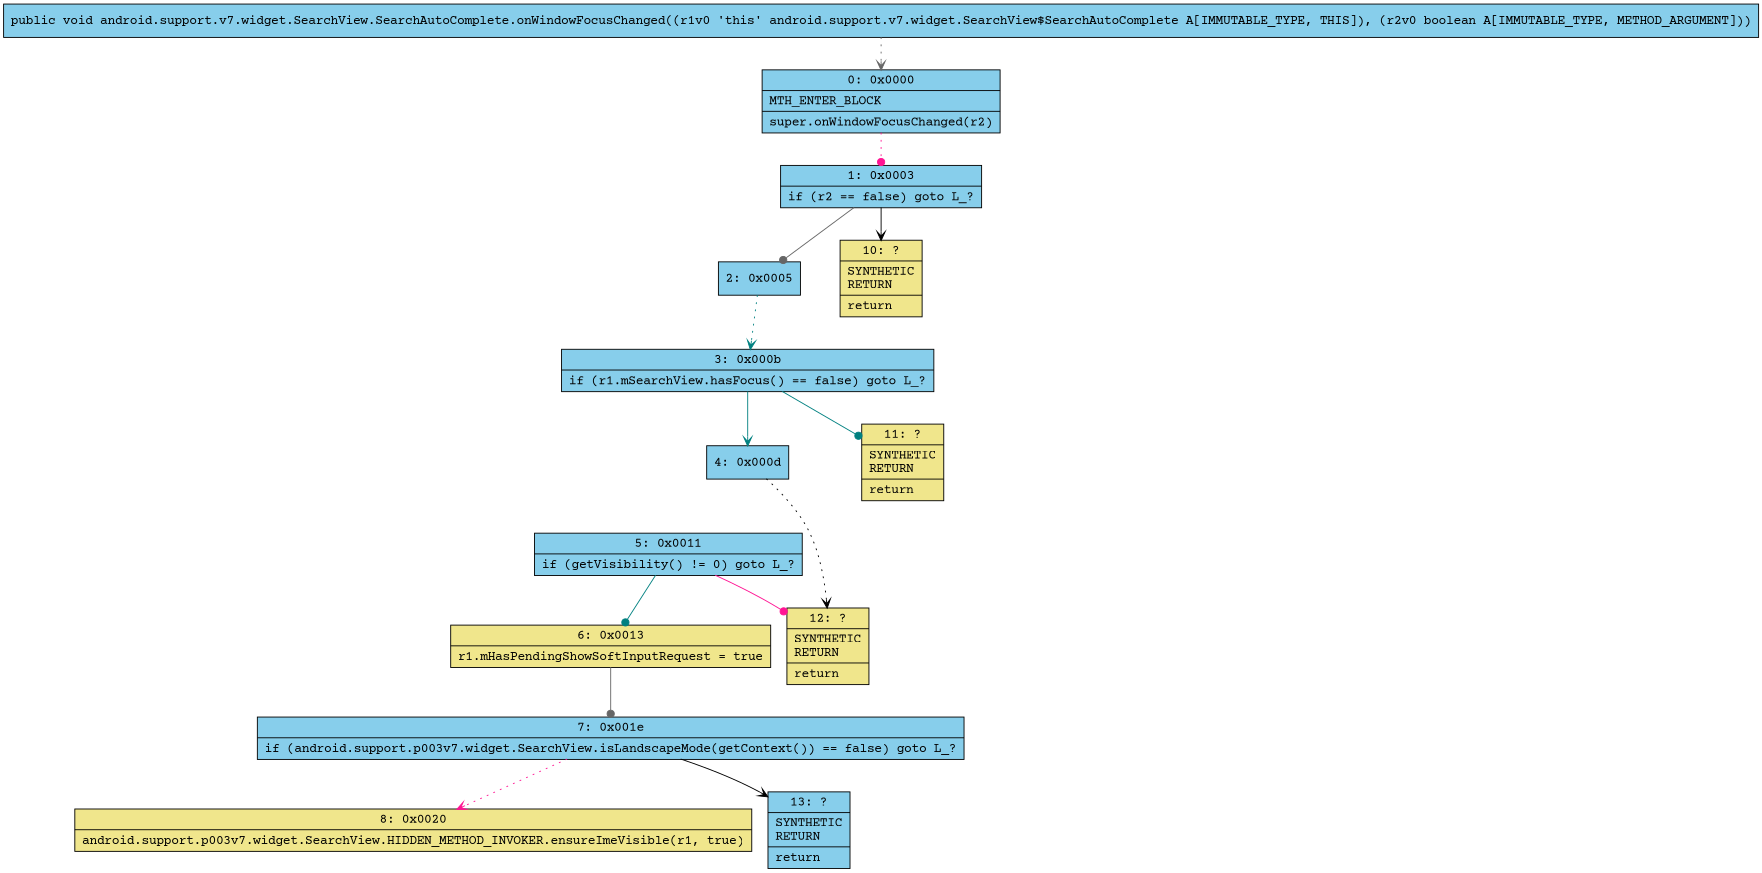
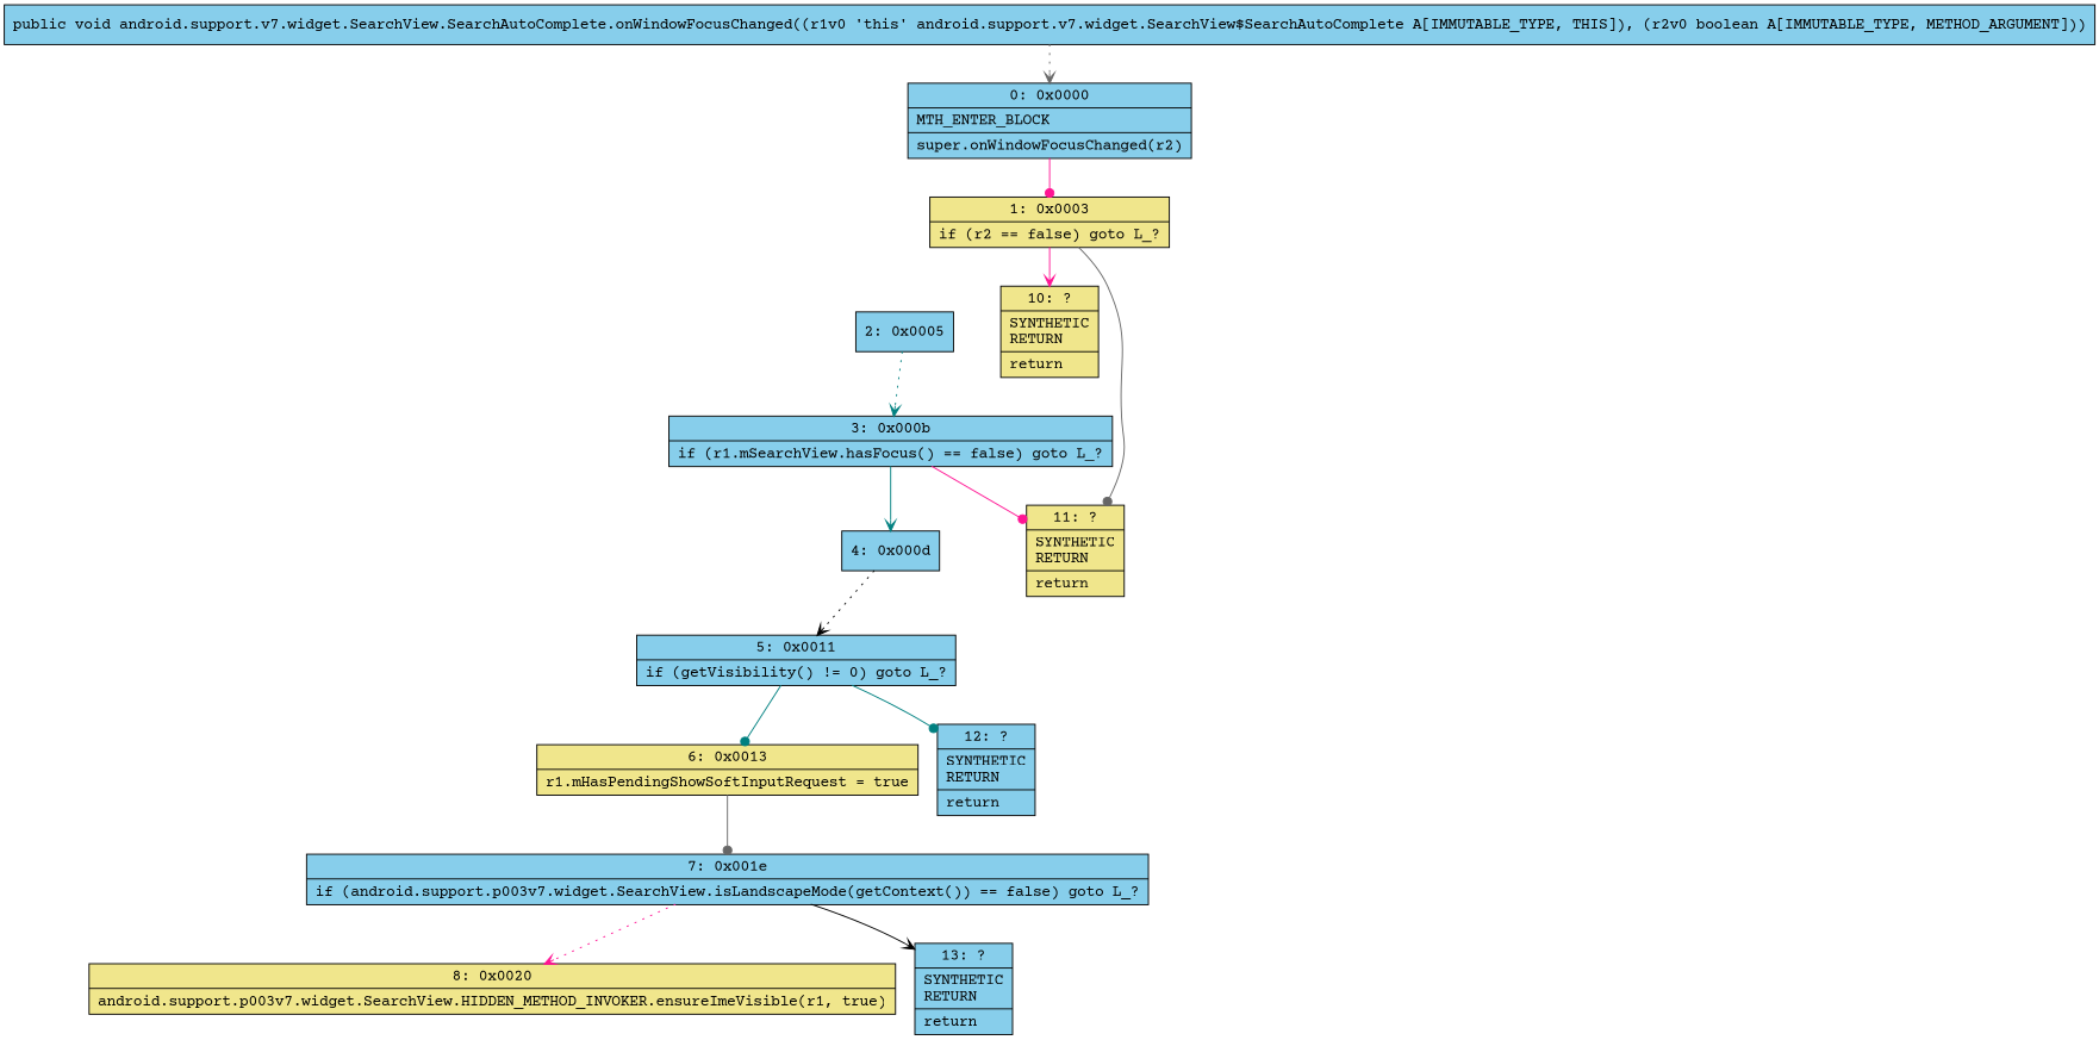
  digraph {
    fontname="Courier Prime"
    node [fillcolor=skyblue fontname="Courier Prime" shape=record style=filled]
    edge [arrowhead=vee color=teal fontname="Courier Prime" style=solid]
    n1 [label="{0\:\ 0x0000|MTH_ENTER_BLOCK\l|super.onWindowFocusChanged(r2)\l}"]
-   n2 [label="{1\:\ 0x0003|if (r2 == false) goto L_?\l}"]
+   n2 [fillcolor=khaki label="{1\:\ 0x0003|if (r2 == false) goto L_?\l}"]
    n3 [label="{2\:\ 0x0005}"]
    n4 [fillcolor=khaki label="{10\:\ ?|SYNTHETIC\lRETURN\l|return\l}"]
    n5 [label="{3\:\ 0x000b|if (r1.mSearchView.hasFocus() == false) goto L_?\l}"]
    n6 [label="{4\:\ 0x000d}"]
    n7 [fillcolor=khaki label="{11\:\ ?|SYNTHETIC\lRETURN\l|return\l}"]
    n8 [label="{5\:\ 0x0011|if (getVisibility() != 0) goto L_?\l}"]
    n9 [fillcolor=khaki label="{6\:\ 0x0013|r1.mHasPendingShowSoftInputRequest = true\l}"]
-   n10 [fillcolor=khaki label="{12\:\ ?|SYNTHETIC\lRETURN\l|return\l}"]
+   n10 [label="{12\:\ ?|SYNTHETIC\lRETURN\l|return\l}"]
    n11 [label="{7\:\ 0x001e|if (android.support.p003v7.widget.SearchView.isLandscapeMode(getContext()) == false) goto L_?\l}"]
    n12 [fillcolor=khaki label="{8\:\ 0x0020|android.support.p003v7.widget.SearchView.HIDDEN_METHOD_INVOKER.ensureImeVisible(r1, true)\l}"]
    n13 [label="{13\:\ ?|SYNTHETIC\lRETURN\l|return\l}"]
    n14 [label="{public void android.support.v7.widget.SearchView.SearchAutoComplete.onWindowFocusChanged((r1v0 'this' android.support.v7.widget.SearchView$SearchAutoComplete A[IMMUTABLE_TYPE, THIS]), (r2v0 boolean A[IMMUTABLE_TYPE, METHOD_ARGUMENT])) }"]
-   n1 -> n2 [arrowhead=dot color=deeppink style=dotted]
-   n2 -> n3 [arrowhead=dot color=gray40]
-   n2 -> n4 [color=black]
+   n1 -> n2 [arrowhead=dot color=deeppink]
+   n2 -> n7 [arrowhead=dot color=gray40]
+   n2 -> n4 [color=deeppink]
    n3 -> n5 [style=dotted]
    n5 -> n6
-   n5 -> n7 [arrowhead=dot]
-   n6 -> n10 [color=black style=dotted]
+   n5 -> n7 [arrowhead=dot color=deeppink]
+   n6 -> n8 [color=black style=dotted]
    n8 -> n9 [arrowhead=dot]
-   n8 -> n10 [arrowhead=dot color=deeppink]
+   n8 -> n10 [arrowhead=dot]
    n9 -> n11 [arrowhead=dot color=gray40]
    n11 -> n12 [color=deeppink style=dotted]
    n11 -> n13 [color=black]
    n14 -> n1 [color=gray40 style=dotted]
  }
